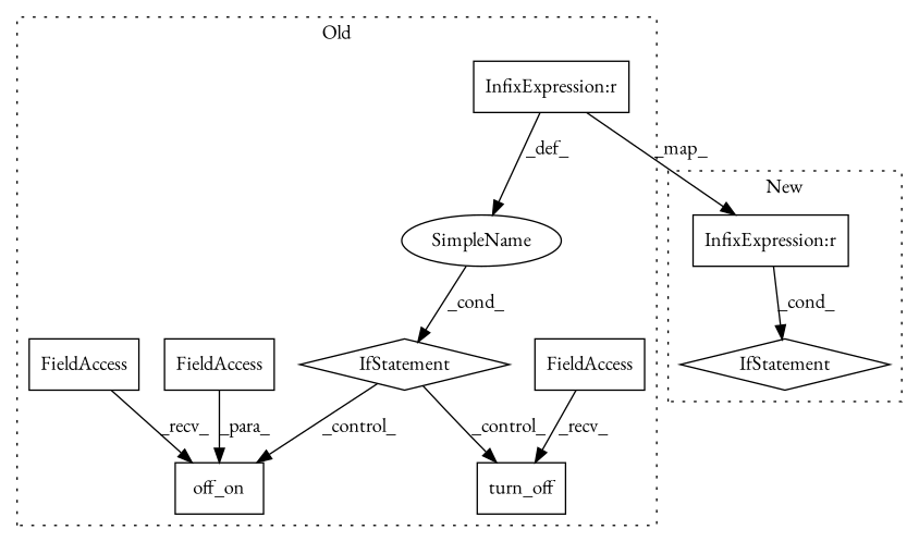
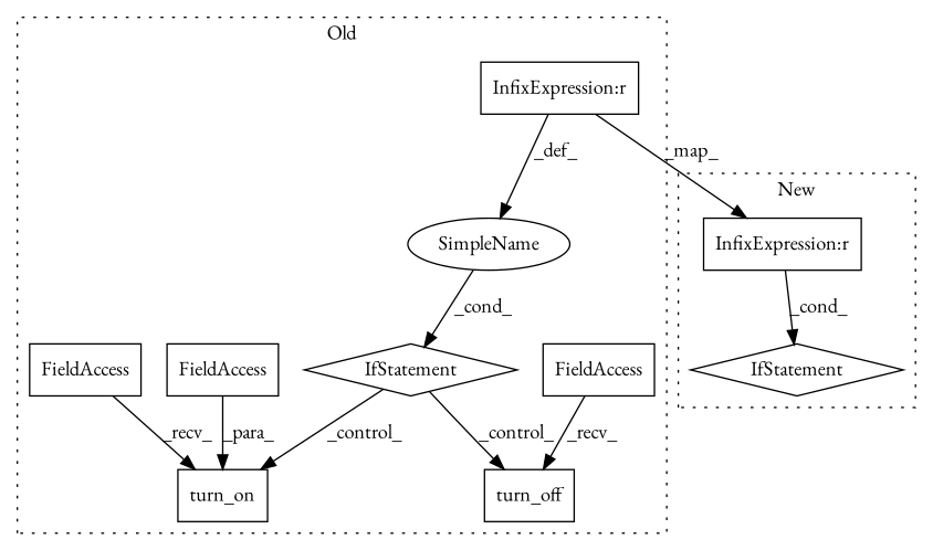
  digraph {
    fontname="EB Garamond"
    node [a=22 l=4 shape=box fontname="EB Garamond"]
    edge [fontname="EB Garamond"]
-   n1 [a=32 l="8,1" label=off_on s="3570,3598"]
+   n1 [a=32 l="8,1" label=turn_on s="3570,3598"]
    n2 [a=42 label=SimpleName shape=ellipse l=""]
    n3 [a=32 l="9,1" label=turn_off s="3648,3671"]
    n4 [a=27 label="InfixExpression:r" s=3528]
    n5 [l=26 label=FieldAccess s=3543]
    n6 [l=26 label=FieldAccess s=3621]
    n7 [l=14 label=FieldAccess s=3578]
    n8 [a=25 l="4,2" label=IfStatement s="3519,3533" shape=diamond]
    n9 [a=25 l="4,2" label=IfStatement s="3823,3837" shape=diamond]
    n10 [a=27 label="InfixExpression:r" s=3832]
    subgraph cluster_1 {
      label=Old
      style=dotted
      n1
      n2
      n3
      n4
      n5
      n6
      n7
      n8
    }
    subgraph cluster_2 {
      label=New
      style=dotted
      n9
      n10
    }
    n2 -> n8 [label=_cond_]
    n4 -> n2 [label=_def_]
    n4 -> n10 [label=_map_]
    n5 -> n1 [label=_recv_]
    n6 -> n3 [label=_recv_]
    n7 -> n1 [label=_para_]
    n8 -> n1 [label=_control_]
    n8 -> n3 [label=_control_]
    n10 -> n9 [label=_cond_]
  }
